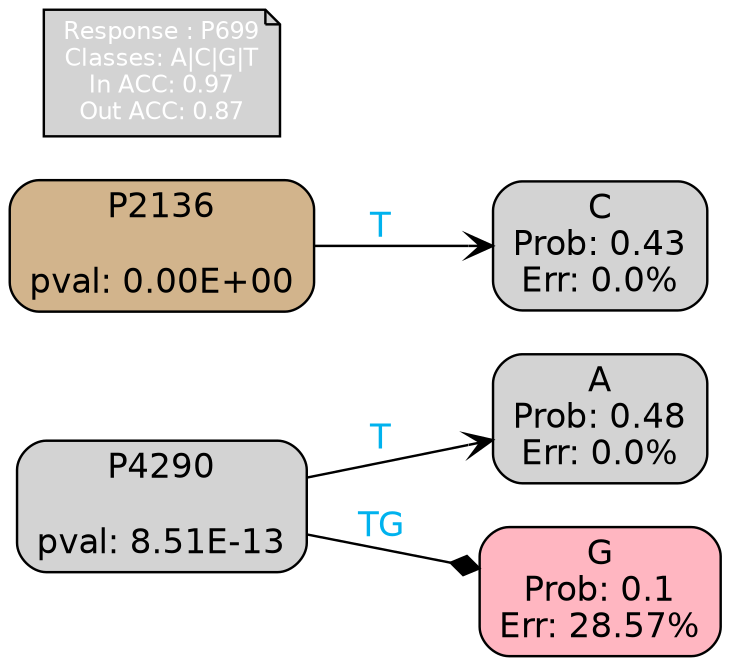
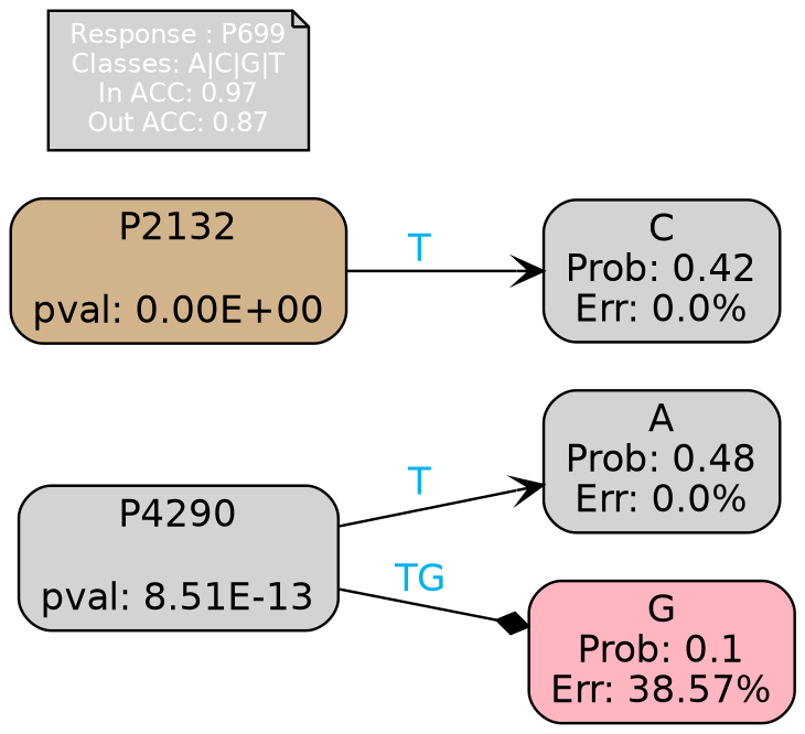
  digraph {
    rankdir=LR
    ranksep=equally
    splines=polylines
    node [color=black fillcolor=lightgrey fontname=helvetica shape=box style="filled, rounded"]
    edge [arrowhead=vee fontcolor=deepskyblue2 fontname=helvetica]
    n1 [label="A\nProb: 0.48\nErr: 0.0%"]
-   n2 [fillcolor=lightpink label="G\nProb: 0.1\nErr: 28.57%"]
-   n3 [label="C\nProb: 0.43\nErr: 0.0%"]
+   n2 [fillcolor=lightpink label="G\nProb: 0.1\nErr: 38.57%"]
+   n3 [label="C\nProb: 0.42\nErr: 0.0%"]
    n4 [align=left fontcolor=white fontsize=10 label="Response : P699\nClasses: A|C|G|T\nIn ACC: 0.97\nOut ACC: 0.87\n" shape=note style=filled]
-   n5 [fillcolor=tan label="P2136\n\npval: 0.00E+00"]
+   n5 [fillcolor=tan label="P2132\n\npval: 0.00E+00"]
    n6 [label="P4290\n\npval: 8.51E-13"]
    subgraph sub_1 {
      rank=same
      n1
      n2
      n3
    }
    subgraph sub_2 {
      rank=same
      n4
      n5
    }
    n5 -> n3 [label=T]
    n6 -> n1 [label=T]
    n6 -> n2 [arrowhead=diamond label=TG]
  }
